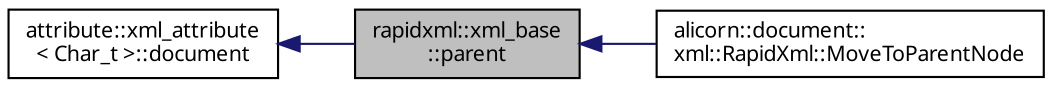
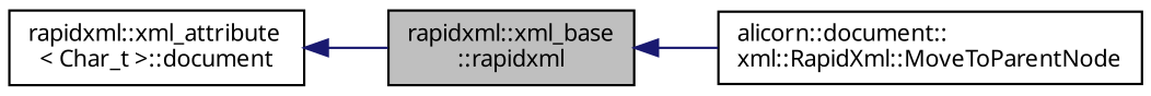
  digraph {
    rankdir=LR
    node [color=black fillcolor=white fontname=Verdana fontsize=10 shape=record style=filled]
    edge [color=midnightblue dir=back fontname=Verdana fontsize=10 labelfontname=Verdana labelfontsize=10 style=solid]
-   n1 [fillcolor=grey75 fontcolor=black height=0.2 label="rapidxml::xml_base\l::parent" width=0.4]
+   n1 [fillcolor=grey75 fontcolor=black height=0.2 label="rapidxml::xml_base\l::rapidxml" width=0.4]
    n2 [height=0.2 label="alicorn::document::\lxml::RapidXml::MoveToParentNode" width=0.4]
-   n3 [height=0.2 label="attribute::xml_attribute\l\< Char_t \>::document" width=0.4]
+   n3 [height=0.2 label="rapidxml::xml_attribute\l\< Char_t \>::document" width=0.4]
    n1 -> n2
    n3 -> n1
  }
